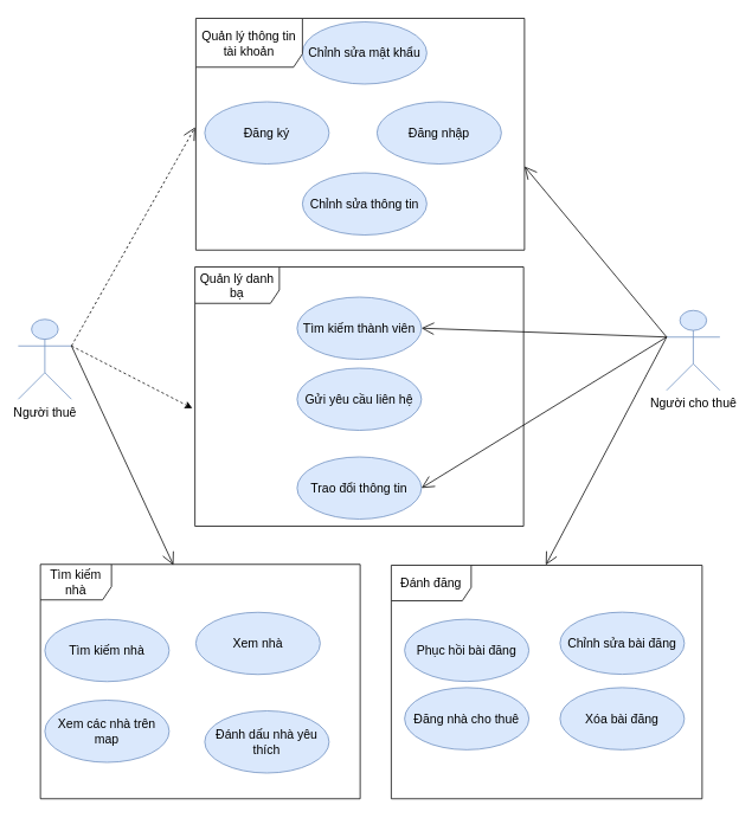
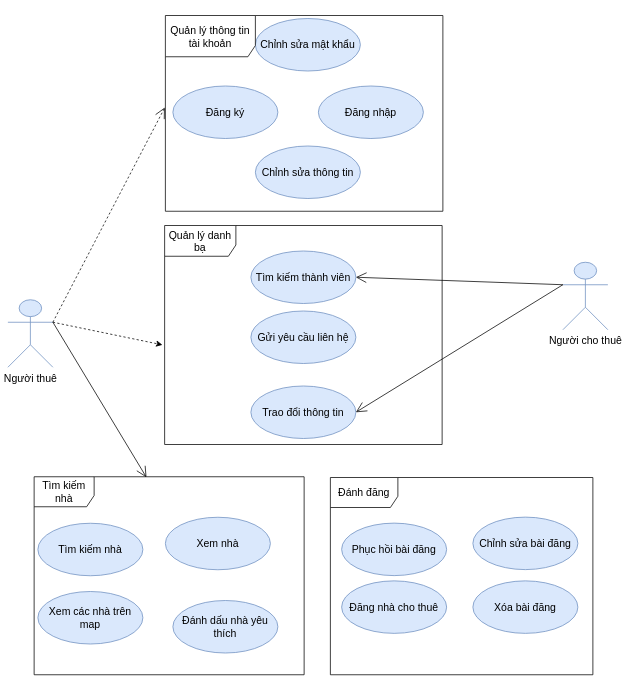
  <mxCell id="0" />
  <mxCell id="1" parent="0" />
- <mxCell id="2" value="&lt;font style=&quot;font-size: 14px&quot;&gt;Người thuê&lt;/font&gt;" style="shape=umlActor;verticalLabelPosition=bottom;labelBackgroundColor=#ffffff;verticalAlign=top;html=1;outlineConnect=0;fillColor=#dae8fc;strokeColor=#6c8ebf;" parent="1" vertex="1"><mxGeometry x="20" y="359" width="60" height="90" as="geometry" /></mxCell>
+ <mxCell id="2" value="&lt;font style=&quot;font-size: 14px&quot;&gt;Người thuê&lt;/font&gt;" style="shape=umlActor;verticalLabelPosition=bottom;labelBackgroundColor=#ffffff;verticalAlign=top;html=1;outlineConnect=0;fillColor=#dae8fc;strokeColor=#6c8ebf;" parent="1" vertex="1"><mxGeometry x="10" y="399" width="60" height="90" as="geometry" /></mxCell>
  <mxCell id="3" value="&lt;font style=&quot;font-size: 14px&quot;&gt;Tìm kiếm nhà&lt;/font&gt;" style="ellipse;whiteSpace=wrap;html=1;fillColor=#dae8fc;strokeColor=#6c8ebf;" parent="1" vertex="1"><mxGeometry x="50" y="697" width="140" height="70" as="geometry" /></mxCell>
  <mxCell id="4" value="&lt;font style=&quot;font-size: 14px&quot;&gt;Xem nhà&lt;/font&gt;" style="ellipse;whiteSpace=wrap;html=1;fillColor=#dae8fc;strokeColor=#6c8ebf;" parent="1" vertex="1"><mxGeometry x="220" y="689" width="140" height="70" as="geometry" /></mxCell>
  <mxCell id="5" value="&lt;span style=&quot;font-size: 14px&quot;&gt;Trao đổi thông tin&lt;/span&gt;" style="ellipse;whiteSpace=wrap;html=1;fillColor=#dae8fc;strokeColor=#6c8ebf;" parent="1" vertex="1"><mxGeometry x="334" y="514" width="140" height="70" as="geometry" /></mxCell>
  <mxCell id="6" value="&lt;font style=&quot;font-size: 14px&quot;&gt;Người cho thuê&lt;/font&gt;" style="shape=umlActor;verticalLabelPosition=bottom;labelBackgroundColor=#ffffff;verticalAlign=top;html=1;outlineConnect=0;fillColor=#dae8fc;strokeColor=#6c8ebf;" parent="1" vertex="1"><mxGeometry x="750" y="349" width="60" height="90" as="geometry" /></mxCell>
  <mxCell id="7" value="&lt;span style=&quot;font-size: 14px&quot;&gt;Đăng nhà cho thuê&lt;/span&gt;" style="ellipse;whiteSpace=wrap;html=1;fillColor=#dae8fc;strokeColor=#6c8ebf;" parent="1" vertex="1"><mxGeometry x="455" y="773.833" width="140" height="70" as="geometry" /></mxCell>
  <mxCell id="8" value="&lt;span style=&quot;font-size: 14px&quot;&gt;Xóa bài đăng&lt;/span&gt;" style="ellipse;whiteSpace=wrap;html=1;fillColor=#dae8fc;strokeColor=#6c8ebf;" parent="1" vertex="1"><mxGeometry x="630" y="773.833" width="140" height="70" as="geometry" /></mxCell>
  <mxCell id="9" value="&lt;span style=&quot;font-size: 14px&quot;&gt;Đăng ký&lt;/span&gt;" style="ellipse;whiteSpace=wrap;html=1;fillColor=#dae8fc;strokeColor=#6c8ebf;" parent="1" vertex="1"><mxGeometry x="230" y="114" width="140" height="70" as="geometry" /></mxCell>
  <mxCell id="10" value="&lt;span style=&quot;font-size: 14px&quot;&gt;Đăng nhập&lt;/span&gt;" style="ellipse;whiteSpace=wrap;html=1;fillColor=#dae8fc;strokeColor=#6c8ebf;" parent="1" vertex="1"><mxGeometry x="424" y="114" width="140" height="70" as="geometry" /></mxCell>
  <mxCell id="11" value="&lt;span style=&quot;font-size: 14px&quot;&gt;Chỉnh sửa bài đăng&lt;/span&gt;" style="ellipse;whiteSpace=wrap;html=1;fillColor=#dae8fc;strokeColor=#6c8ebf;" parent="1" vertex="1"><mxGeometry x="630" y="688.833" width="140" height="70" as="geometry" /></mxCell>
  <mxCell id="12" value="&lt;span style=&quot;font-size: 14px&quot;&gt;Phục hồi bài đăng&lt;/span&gt;" style="ellipse;whiteSpace=wrap;html=1;fillColor=#dae8fc;strokeColor=#6c8ebf;" parent="1" vertex="1"><mxGeometry x="455" y="696.833" width="140" height="70" as="geometry" /></mxCell>
  <mxCell id="13" value="&lt;span style=&quot;font-size: 14px&quot;&gt;Chỉnh sửa thông tin&lt;/span&gt;" style="ellipse;whiteSpace=wrap;html=1;fillColor=#dae8fc;strokeColor=#6c8ebf;" parent="1" vertex="1"><mxGeometry x="340" y="194" width="140" height="70" as="geometry" /></mxCell>
  <mxCell id="14" value="&lt;span style=&quot;font-size: 14px&quot;&gt;Chỉnh sửa mật khẩu&lt;/span&gt;" style="ellipse;whiteSpace=wrap;html=1;fillColor=#dae8fc;strokeColor=#6c8ebf;" parent="1" vertex="1"><mxGeometry x="340" y="24" width="140" height="70" as="geometry" /></mxCell>
  <mxCell id="15" value="&lt;span style=&quot;font-size: 14px&quot;&gt;Gửi yêu cầu liên hệ&lt;/span&gt;" style="ellipse;whiteSpace=wrap;html=1;fillColor=#dae8fc;strokeColor=#6c8ebf;" parent="1" vertex="1"><mxGeometry x="334" y="414" width="140" height="70" as="geometry" /></mxCell>
  <mxCell id="16" value="&lt;span style=&quot;font-size: 14px&quot;&gt;Tìm kiếm thành viên&lt;/span&gt;" style="ellipse;whiteSpace=wrap;html=1;fillColor=#dae8fc;strokeColor=#6c8ebf;" parent="1" vertex="1"><mxGeometry x="334" y="334" width="140" height="70" as="geometry" /></mxCell>
  <mxCell id="17" value="&lt;font style=&quot;font-size: 14px&quot;&gt;Xem các nhà trên map&lt;/font&gt;" style="ellipse;whiteSpace=wrap;html=1;fillColor=#dae8fc;strokeColor=#6c8ebf;" parent="1" vertex="1"><mxGeometry x="50" y="788" width="140" height="70" as="geometry" /></mxCell>
  <mxCell id="18" value="&lt;span style=&quot;font-size: 14px&quot;&gt;Đánh dấu nhà yêu thích&lt;/span&gt;" style="ellipse;whiteSpace=wrap;html=1;fillColor=#dae8fc;strokeColor=#6c8ebf;" parent="1" vertex="1"><mxGeometry x="230" y="800" width="140" height="70" as="geometry" /></mxCell>
  <mxCell id="19" value="&lt;font style=&quot;font-size: 14px&quot;&gt;Quản lý thông tin tài khoản&lt;/font&gt;" style="shape=umlFrame;whiteSpace=wrap;html=1;width=120;height=55;" parent="1" vertex="1"><mxGeometry x="220" y="20" width="370" height="261" as="geometry" /></mxCell>
  <mxCell id="20" value="&lt;font style=&quot;font-size: 14px&quot;&gt;Tìm kiếm nhà&lt;/font&gt;" style="shape=umlFrame;whiteSpace=wrap;html=1;width=80;height=40;" parent="1" vertex="1"><mxGeometry x="45" y="635" width="360" height="264" as="geometry" /></mxCell>
  <mxCell id="21" value="&lt;font style=&quot;font-size: 14px&quot;&gt;Đánh đăng&lt;/font&gt;" style="shape=umlFrame;whiteSpace=wrap;html=1;width=90;height=40;" parent="1" vertex="1"><mxGeometry x="440" y="636" width="350" height="263" as="geometry" /></mxCell>
- <mxCell id="22" value="" style="endArrow=open;endFill=1;endSize=12;html=1;exitX=0;exitY=0.333;exitDx=0;exitDy=0;exitPerimeter=0;entryX=1;entryY=0.639;entryDx=0;entryDy=0;entryPerimeter=0;" parent="1" source="6" target="19" edge="1"><mxGeometry width="160" relative="1" as="geometry"><mxPoint x="730" y="259" as="sourcePoint" /><mxPoint x="890" y="259" as="targetPoint" /></mxGeometry></mxCell>
  <mxCell id="23" value="" style="endArrow=open;endFill=1;endSize=12;html=1;exitX=1;exitY=0.333;exitDx=0;exitDy=0;exitPerimeter=0;entryX=-0.002;entryY=0.47;entryDx=0;entryDy=0;entryPerimeter=0;dashed=1;" parent="1" source="2" target="19" edge="1"><mxGeometry width="160" relative="1" as="geometry"><mxPoint x="930.333" y="508.667" as="sourcePoint" /><mxPoint x="579.667" y="219.333" as="targetPoint" /></mxGeometry></mxCell>
  <mxCell id="24" value="" style="endArrow=open;endFill=1;endSize=12;html=1;entryX=1;entryY=0.5;entryDx=0;entryDy=0;exitX=0;exitY=0.333;exitDx=0;exitDy=0;exitPerimeter=0;" parent="1" source="6" target="16" edge="1"><mxGeometry width="160" relative="1" as="geometry"><mxPoint x="860" y="529" as="sourcePoint" /><mxPoint x="720" y="449" as="targetPoint" /></mxGeometry></mxCell>
  <mxCell id="25" value="" style="endArrow=open;endFill=1;endSize=12;html=1;entryX=1;entryY=0.5;entryDx=0;entryDy=0;exitX=0;exitY=0.333;exitDx=0;exitDy=0;exitPerimeter=0;" parent="1" source="6" target="5" edge="1"><mxGeometry width="160" relative="1" as="geometry"><mxPoint x="840" y="559" as="sourcePoint" /><mxPoint x="519.667" y="424.667" as="targetPoint" /></mxGeometry></mxCell>
  <mxCell id="26" value="" style="endArrow=open;endFill=1;endSize=12;html=1;entryX=0.416;entryY=0.003;entryDx=0;entryDy=0;entryPerimeter=0;exitX=1;exitY=0.333;exitDx=0;exitDy=0;exitPerimeter=0;" parent="1" source="2" target="20" edge="1"><mxGeometry width="160" relative="1" as="geometry"><mxPoint x="-49.667" y="534" as="sourcePoint" /><mxPoint x="170.333" y="799.333" as="targetPoint" /></mxGeometry></mxCell>
- <mxCell id="27" value="" style="endArrow=open;endFill=1;endSize=12;html=1;entryX=0.497;entryY=-0.001;entryDx=0;entryDy=0;entryPerimeter=0;exitX=0;exitY=0.333;exitDx=0;exitDy=0;exitPerimeter=0;" parent="1" source="6" target="21" edge="1"><mxGeometry width="160" relative="1" as="geometry"><mxPoint x="900" y="559" as="sourcePoint" /><mxPoint x="515.667" y="574" as="targetPoint" /></mxGeometry></mxCell>
  <mxCell id="28" value="&lt;font style=&quot;font-size: 14px&quot;&gt;Quản lý danh bạ&lt;/font&gt;" style="shape=umlFrame;whiteSpace=wrap;html=1;width=95;height=41;" parent="1" vertex="1"><mxGeometry x="219" y="300" width="370" height="292" as="geometry" /></mxCell>
  <mxCell id="29" value="" style="endArrow=classic;html=1;exitX=1;exitY=0.333;exitDx=0;exitDy=0;exitPerimeter=0;entryX=-0.008;entryY=0.545;entryDx=0;entryDy=0;entryPerimeter=0;dashed=1;" parent="1" source="2" target="28" edge="1"><mxGeometry width="50" height="50" relative="1" as="geometry"><mxPoint x="150" y="420" as="sourcePoint" /><mxPoint x="200" y="370" as="targetPoint" /></mxGeometry></mxCell>
